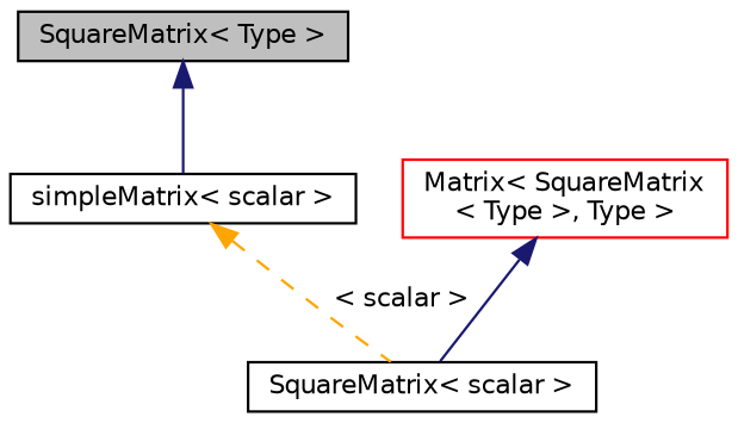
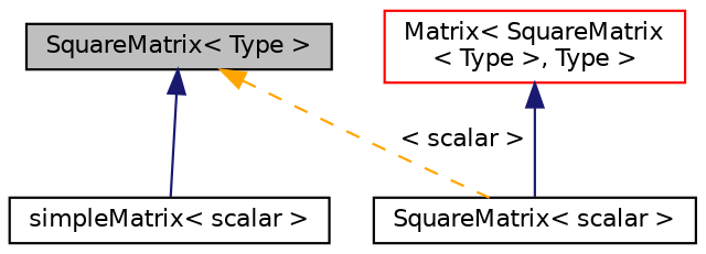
  digraph {
    node [color=black fontname=Helvetica fontsize=10 shape=record]
    edge [color=midnightblue dir=back fontname=Helvetica fontsize=10 labelfontname=Helvetica labelfontsize=10 style=solid]
    n1 [fillcolor=grey75 fontcolor=black height=0.2 label="SquareMatrix\< Type \>" style=filled width=0.4]
    n2 [height=0.2 label="simpleMatrix\< scalar \>" width=0.4]
    n3 [height=0.2 label="SquareMatrix\< scalar \>" width=0.4]
    n4 [color=red height=0.2 label="Matrix\< SquareMatrix\l\< Type \>, Type \>" width=0.4]
    n1 -> n2
-   n2 -> n3 [color=orange label=" \< scalar \>" style=dashed]
+   n1 -> n3 [color=orange label=" \< scalar \>" style=dashed]
    n4 -> n3
  }
